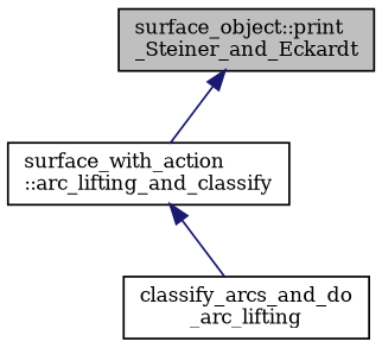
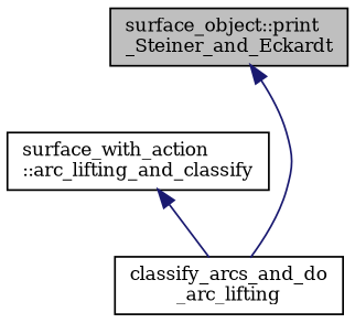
  digraph {
    fontname="DejaVu Serif"
    rankdir=TB
    node [color=black fillcolor=white fontname="DejaVu Serif" fontsize=10 shape=record style=filled]
    edge [color=midnightblue dir=back fontname="DejaVu Serif" fontsize=10 labelfontname=Helvetica labelfontsize=10 style=solid]
    n1 [fillcolor=grey75 fontcolor=black height=0.2 label="surface_object::print\l_Steiner_and_Eckardt" width=0.4]
    n2 [height=0.2 label="surface_with_action\l::arc_lifting_and_classify" width=0.4]
    n3 [height=0.2 label="classify_arcs_and_do\l_arc_lifting" width=0.4]
-   n1 -> n2
+   n1 -> n3
    n2 -> n3
  }
